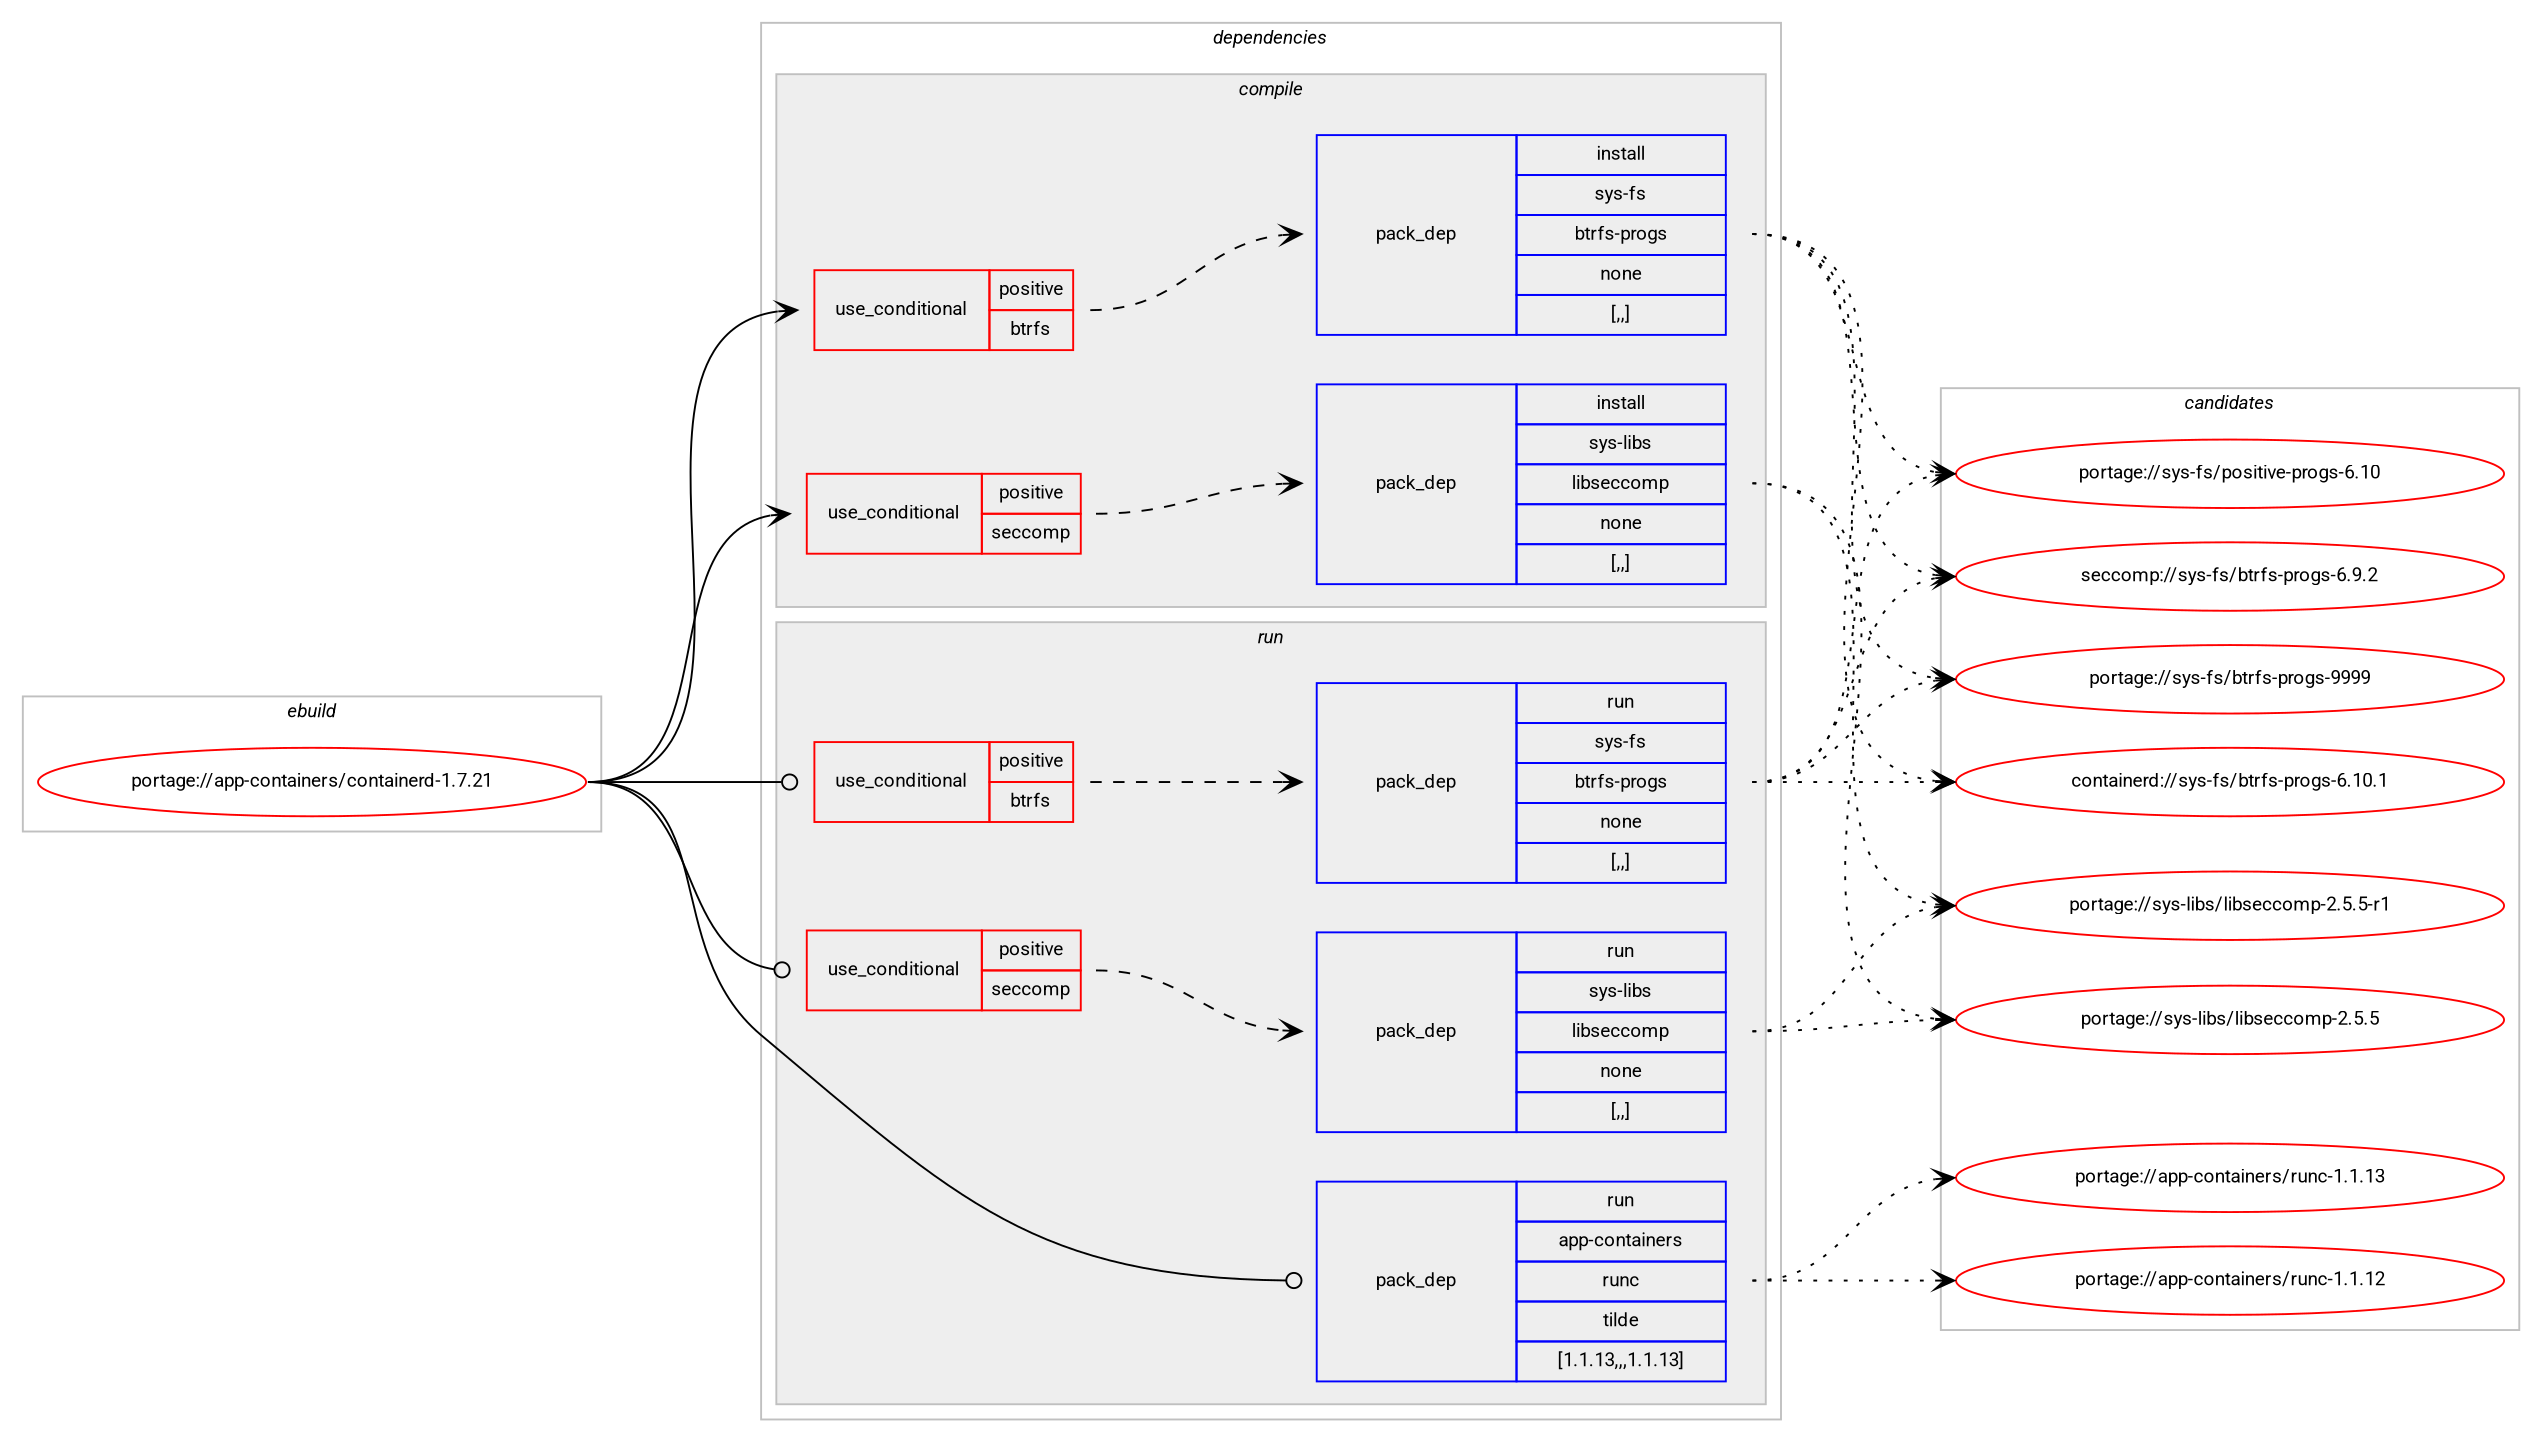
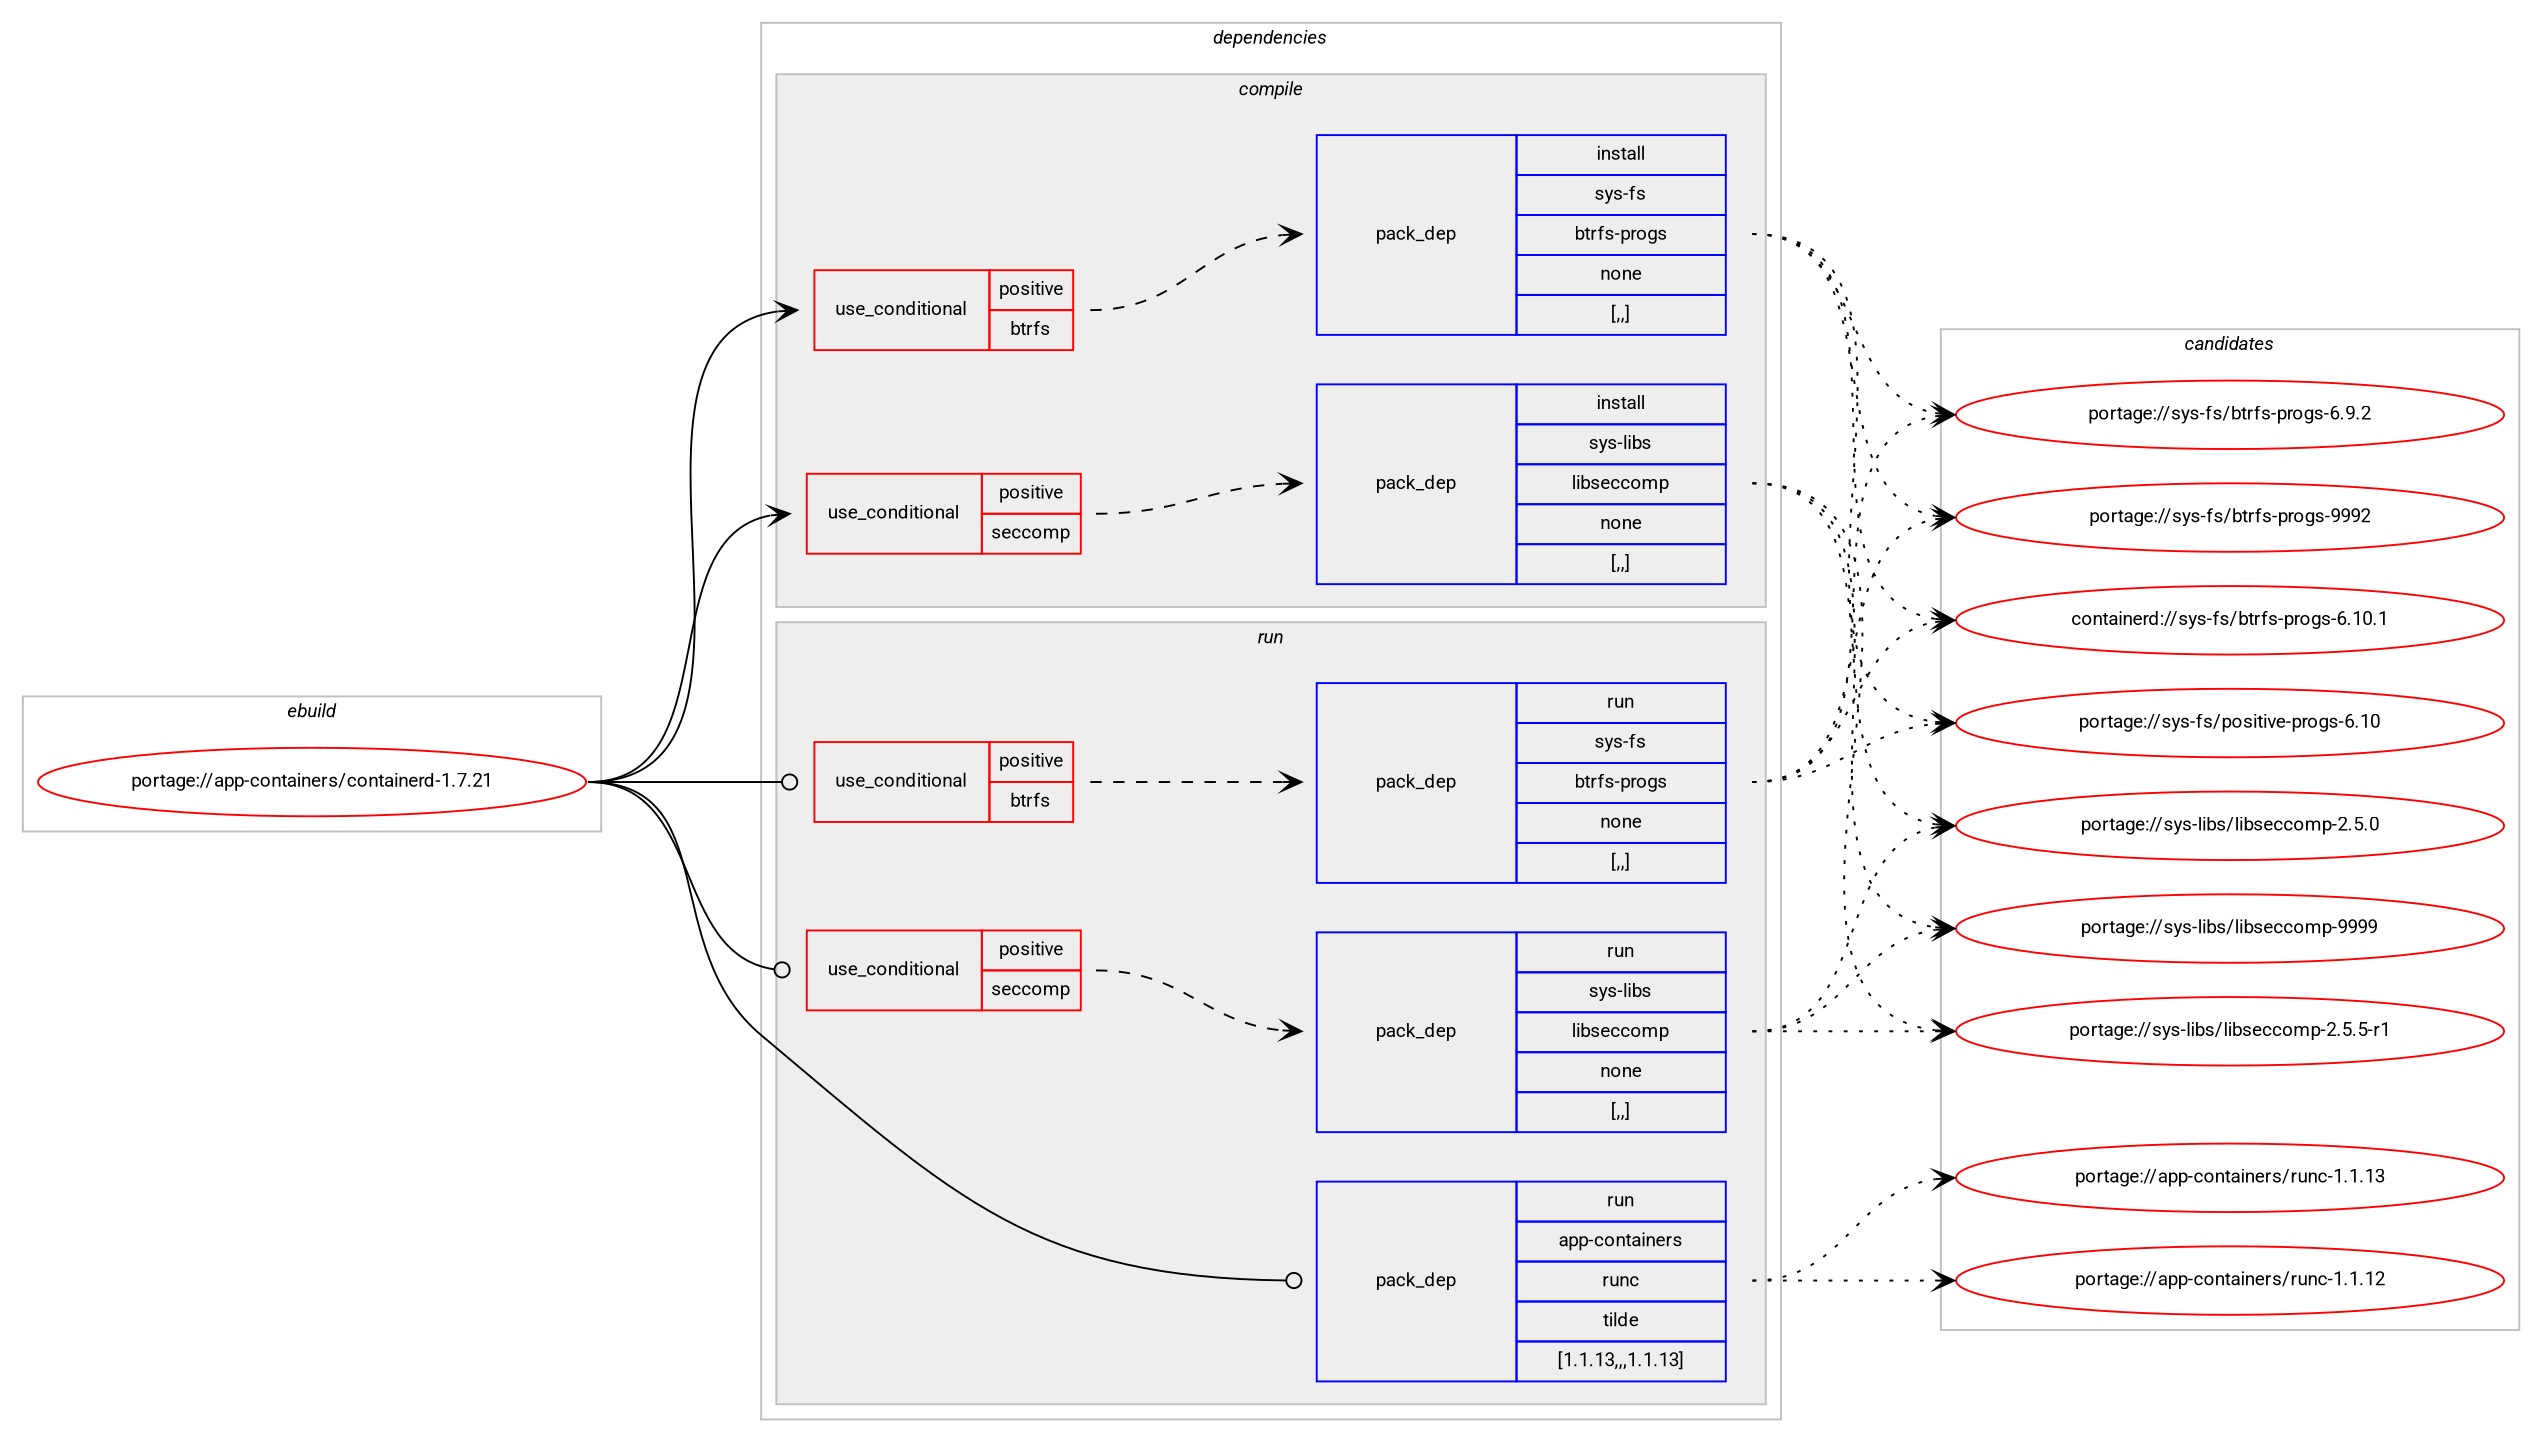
  digraph {
    compound=true
    concentrate=true
    fontname=Roboto
    fontsize=10
    newrank=true
    rankdir=LR
    ranksep=1.5
    node [color=red fontname=Roboto fontsize=10]
    edge [arrowhead=vee fontname=Roboto headport=w style=dotted tailport=e weight=100]
    n1 [label="portage://app-containers/containerd-1.7.21" width=4]
    n2 [color=blue label=<<TABLE BORDER="0" CELLBORDER="1" CELLSPACING="0" CELLPADDING="4" WIDTH="220"><TR><TD ROWSPAN="6" CELLPADDING="30">pack_dep</TD></TR><TR><TD WIDTH="110">install</TD></TR><TR><TD>sys-fs</TD></TR><TR><TD>btrfs-progs</TD></TR><TR><TD>none</TD></TR><TR><TD>[,,]</TD></TR></TABLE>> shape=none]
    n3 [label=<<TABLE BORDER="0" CELLBORDER="1" CELLSPACING="0" CELLPADDING="4"><TR><TD ROWSPAN="3" CELLPADDING="10">use_conditional</TD></TR><TR><TD>positive</TD></TR><TR><TD>btrfs</TD></TR></TABLE>> shape=none]
    n4 [color=blue label=<<TABLE BORDER="0" CELLBORDER="1" CELLSPACING="0" CELLPADDING="4" WIDTH="220"><TR><TD ROWSPAN="6" CELLPADDING="30">pack_dep</TD></TR><TR><TD WIDTH="110">install</TD></TR><TR><TD>sys-libs</TD></TR><TR><TD>libseccomp</TD></TR><TR><TD>none</TD></TR><TR><TD>[,,]</TD></TR></TABLE>> shape=none]
    n5 [label=<<TABLE BORDER="0" CELLBORDER="1" CELLSPACING="0" CELLPADDING="4"><TR><TD ROWSPAN="3" CELLPADDING="10">use_conditional</TD></TR><TR><TD>positive</TD></TR><TR><TD>seccomp</TD></TR></TABLE>> shape=none]
    n6 [color=blue label=<<TABLE BORDER="0" CELLBORDER="1" CELLSPACING="0" CELLPADDING="4" WIDTH="220"><TR><TD ROWSPAN="6" CELLPADDING="30">pack_dep</TD></TR><TR><TD WIDTH="110">run</TD></TR><TR><TD>sys-fs</TD></TR><TR><TD>btrfs-progs</TD></TR><TR><TD>none</TD></TR><TR><TD>[,,]</TD></TR></TABLE>> shape=none]
    n7 [label=<<TABLE BORDER="0" CELLBORDER="1" CELLSPACING="0" CELLPADDING="4"><TR><TD ROWSPAN="3" CELLPADDING="10">use_conditional</TD></TR><TR><TD>positive</TD></TR><TR><TD>btrfs</TD></TR></TABLE>> shape=none]
    n8 [color=blue label=<<TABLE BORDER="0" CELLBORDER="1" CELLSPACING="0" CELLPADDING="4" WIDTH="220"><TR><TD ROWSPAN="6" CELLPADDING="30">pack_dep</TD></TR><TR><TD WIDTH="110">run</TD></TR><TR><TD>sys-libs</TD></TR><TR><TD>libseccomp</TD></TR><TR><TD>none</TD></TR><TR><TD>[,,]</TD></TR></TABLE>> shape=none]
    n9 [label=<<TABLE BORDER="0" CELLBORDER="1" CELLSPACING="0" CELLPADDING="4"><TR><TD ROWSPAN="3" CELLPADDING="10">use_conditional</TD></TR><TR><TD>positive</TD></TR><TR><TD>seccomp</TD></TR></TABLE>> shape=none]
    n10 [color=blue label=<<TABLE BORDER="0" CELLBORDER="1" CELLSPACING="0" CELLPADDING="4" WIDTH="220"><TR><TD ROWSPAN="6" CELLPADDING="30">pack_dep</TD></TR><TR><TD WIDTH="110">run</TD></TR><TR><TD>app-containers</TD></TR><TR><TD>runc</TD></TR><TR><TD>tilde</TD></TR><TR><TD>[1.1.13,,,1.1.13]</TD></TR></TABLE>> shape=none]
-   n11 [label="portage://sys-fs/btrfs-progs-9999" width=4]
+   n11 [label="portage://sys-fs/btrfs-progs-9992" width=4]
    n12 [label="containerd://sys-fs/btrfs-progs-6.10.1" width=4]
    n13 [label="portage://sys-fs/positive-progs-6.10" width=4]
-   n14 [label="seccomp://sys-fs/btrfs-progs-6.9.2" width=4]
+   n14 [label="portage://sys-fs/btrfs-progs-6.9.2" width=4]
+   n15 [label="portage://sys-libs/libseccomp-9999" width=4]
    n16 [label="portage://sys-libs/libseccomp-2.5.5-r1" width=4]
-   n17 [label="portage://sys-libs/libseccomp-2.5.5" width=4]
+   n17 [label="portage://sys-libs/libseccomp-2.5.0" width=4]
    n18 [label="portage://app-containers/runc-1.1.13" width=4]
    n19 [label="portage://app-containers/runc-1.1.12" width=4]
    subgraph cluster_1 {
      color=gray
      label=<<i>ebuild</i>>
      n1
    }
    subgraph cluster_2 {
      color=gray
      label=<<i>dependencies</i>>
      subgraph cluster_3 {
        color=gray
        fillcolor="#eeeeee"
        label=<<i>compile</i>>
        style=filled
        subgraph sub_4 {
          color=gray
          fillcolor="#eeeeee"
          label=<<i>compile</i>>
          style=filled
          n3
          subgraph sub_5 {
            color=gray
            fillcolor="#eeeeee"
            label=<<i>compile</i>>
            style=filled
            n2
          }
        }
        subgraph sub_6 {
          color=gray
          fillcolor="#eeeeee"
          label=<<i>compile</i>>
          style=filled
          n5
          subgraph sub_7 {
            color=gray
            fillcolor="#eeeeee"
            label=<<i>compile</i>>
            style=filled
            n4
          }
        }
      }
      subgraph cluster_8 {
        color=gray
        fillcolor="#eeeeee"
        label=<<i>compile and run</i>>
        style=filled
      }
      subgraph cluster_9 {
        color=gray
        fillcolor="#eeeeee"
        label=<<i>run</i>>
        style=filled
        subgraph sub_10 {
          color=gray
          fillcolor="#eeeeee"
          label=<<i>run</i>>
          style=filled
          n7
          subgraph sub_11 {
            color=gray
            fillcolor="#eeeeee"
            label=<<i>run</i>>
            style=filled
            n6
          }
        }
        subgraph sub_12 {
          color=gray
          fillcolor="#eeeeee"
          label=<<i>run</i>>
          style=filled
          n9
          subgraph sub_13 {
            color=gray
            fillcolor="#eeeeee"
            label=<<i>run</i>>
            style=filled
            n8
          }
        }
        subgraph sub_14 {
          color=gray
          fillcolor="#eeeeee"
          label=<<i>run</i>>
          style=filled
          n10
        }
      }
    }
    subgraph cluster_15 {
      color=gray
      label=<<i>candidates</i>>
      rank=same
      subgraph sub_16 {
        color=black
        label=<<i>candidates</i>>
        nodesep=1
        rank=same
        n11
        n12
        n13
        n14
      }
      subgraph sub_17 {
        color=black
        label=<<i>candidates</i>>
        nodesep=1
        rank=same
+       n15
        n16
        n17
      }
      subgraph sub_18 {
        color=black
        label=<<i>candidates</i>>
        nodesep=1
        rank=same
        n11
        n12
        n13
        n14
      }
      subgraph sub_19 {
        color=black
        label=<<i>candidates</i>>
        nodesep=1
        rank=same
+       n15
        n16
        n17
      }
      subgraph sub_20 {
        color=black
        label=<<i>candidates</i>>
        nodesep=1
        rank=same
        n18
        n19
      }
    }
    n1 -> n3 [style=solid weight=20]
    n1 -> n5 [style=solid weight=20]
    n1 -> n7 [arrowhead=odot style=solid weight=20]
    n1 -> n9 [arrowhead=odot style=solid weight=20]
    n1 -> n10 [arrowhead=odot style=solid weight=20]
    n2 -> n11
    n2 -> n12
    n2 -> n13
    n2 -> n14
    n3 -> n2 [style=dashed weight=20]
+   n4 -> n15
    n4 -> n16
    n4 -> n17
    n5 -> n4 [style=dashed weight=20]
    n6 -> n11
    n6 -> n12
    n6 -> n13
    n6 -> n14
    n7 -> n6 [style=dashed weight=20]
+   n8 -> n15
    n8 -> n16
    n8 -> n17
    n9 -> n8 [style=dashed weight=20]
    n10 -> n18
    n10 -> n19
  }
